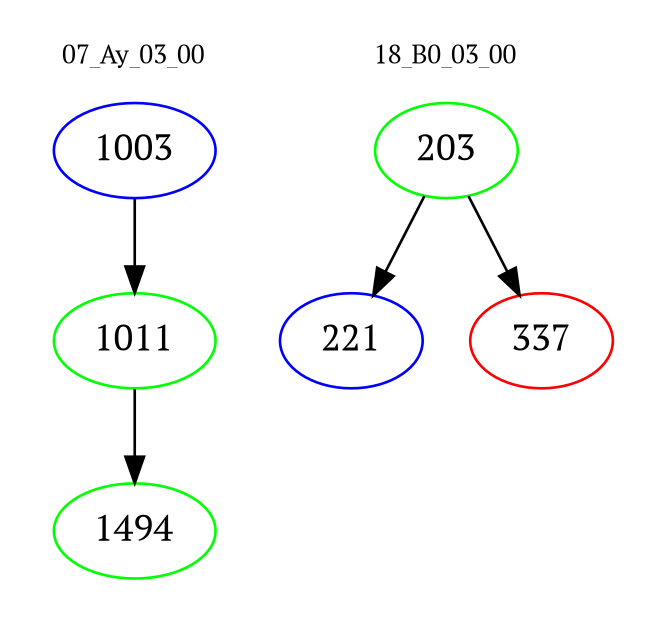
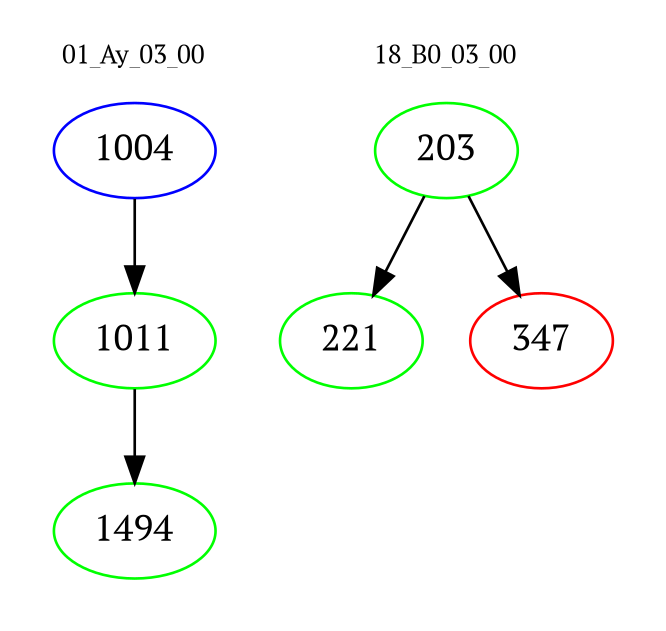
  digraph {
    fontname="PT Serif"
    node [color=green fontname="PT Serif"]
    edge [color=black fontname="PT Serif"]
    n1 [label=1011]
-   n2 [color=blue label=1003]
+   n2 [color=blue label=1004]
    n3 [label=1494]
    n4 [label=203]
-   n5 [color=blue label=221]
-   n6 [color=red label=337]
+   n5 [label=221]
+   n6 [color=red label=347]
    subgraph cluster_1 {
      color=white
      fontsize=10
-     label="07_Ay_03_00"
+     label="01_Ay_03_00"
      n1
      n2
      n3
    }
    subgraph cluster_2 {
      color=white
      fontsize=10
      label="18_B0_03_00"
      n4
      n5
      n6
    }
    n1 -> n3
    n2 -> n1
    n4 -> n5
    n4 -> n6
  }
